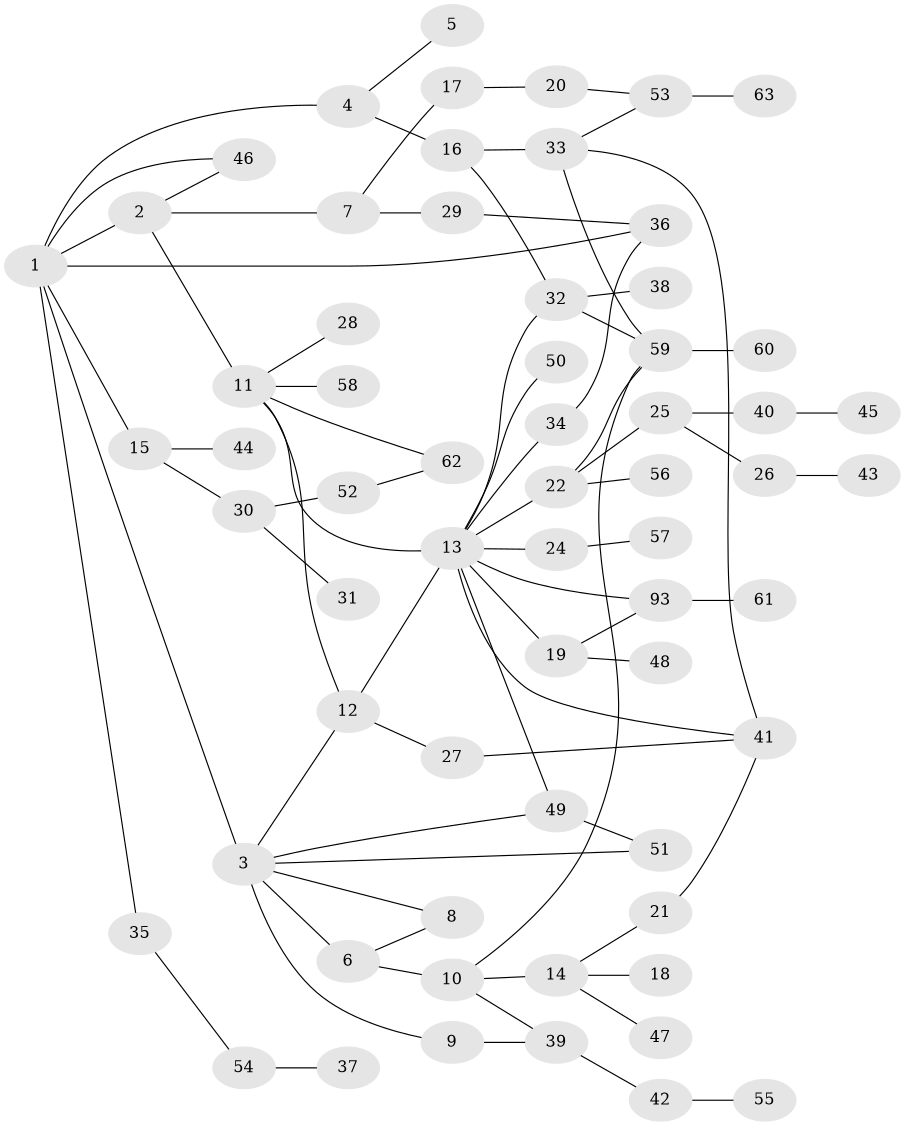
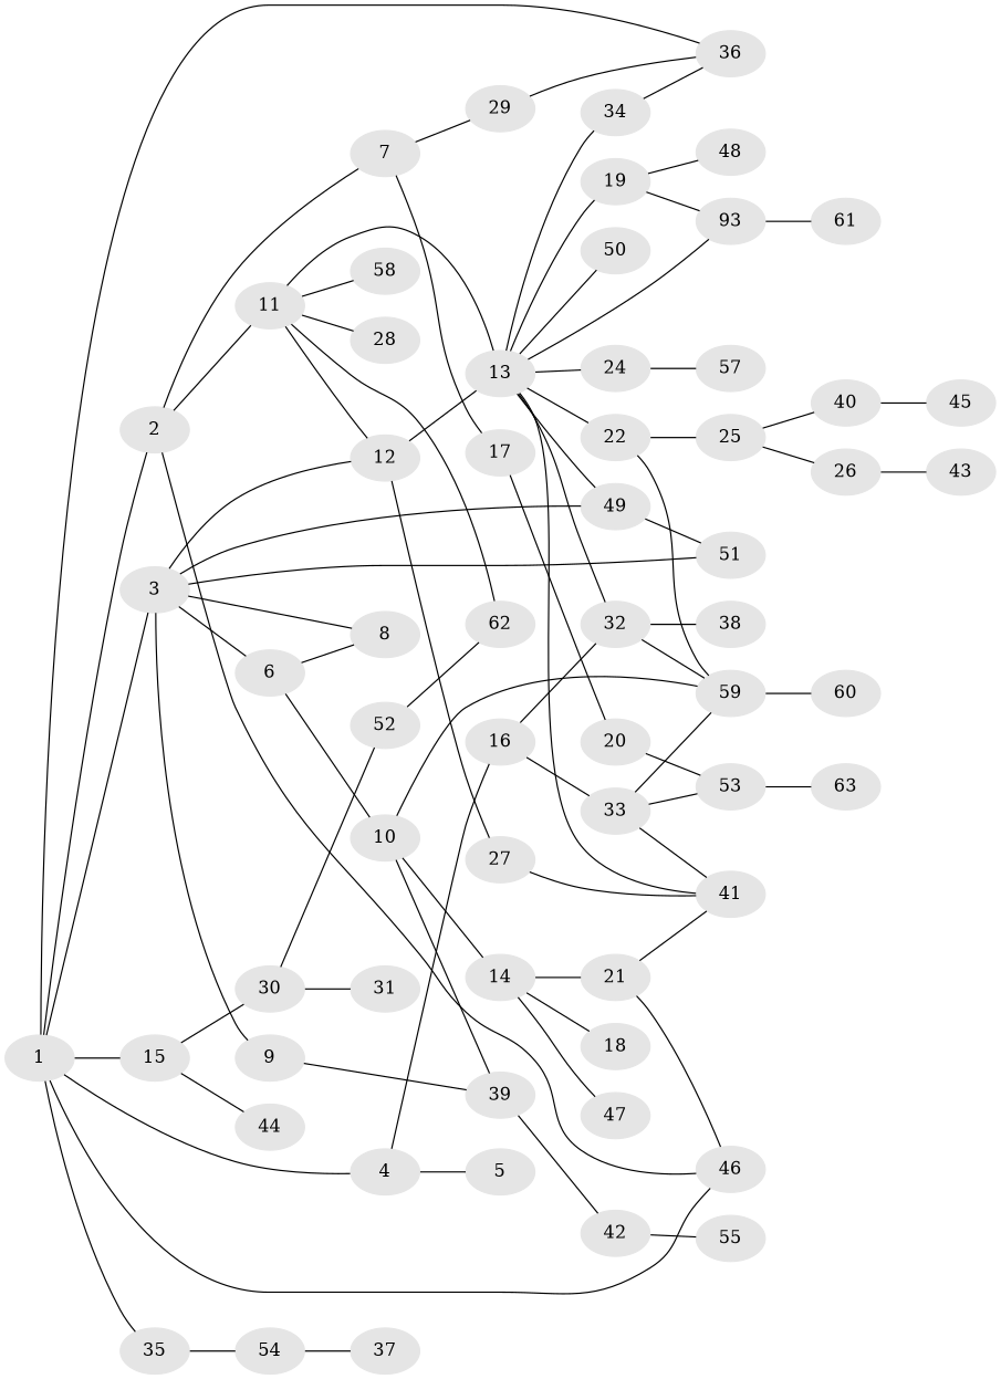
  graph {
    rankdir=LR
    node [color=gray90 style=filled]
    edge [weight=1.0]
    1
    2
    3
    4
    15
    35
    36
    46
    7
    11
    6
    8
    9
    12
    49
    51
    5
    16
    44
    30
    21
    41
    54
    17
    29
    13
    28
    58
    62
    10
    39
    27
    32
    33
    14
    59
    20
    42
    18
    47
    60
    19
    22
    n44 [label=93]
    24
    34
    50
    48
    25
-   56
    61
    57
    38
    31
    52
    53
    63
    26
    40
    43
    45
    37
    55
    1 -- 2
    1 -- 3
    1 -- 4
    1 -- 15
    1 -- 35
    1 -- 36
    1 -- 46
    2 -- 46
    2 -- 7
    2 -- 11
    3 -- 6
    3 -- 8
    3 -- 9
    3 -- 12
    3 -- 49
    3 -- 51 [weight=2.0]
    4 -- 5
    4 -- 16
    15 -- 44
    15 -- 30
    35 -- 54
    7 -- 17
    7 -- 29
    11 -- 12
    11 -- 13
    11 -- 28
    11 -- 58 [weight=3.0]
    11 -- 62
    6 -- 8
    6 -- 10
    9 -- 39
    12 -- 13
    12 -- 27
    49 -- 51
    16 -- 32 [weight=3.0]
    16 -- 33
    30 -- 31
    30 -- 52
+   21 -- 46
    21 -- 41
    54 -- 37 [weight=2.0]
    17 -- 20
    29 -- 36
    13 -- 49
    13 -- 41
    13 -- 32
    13 -- 19
    13 -- 22 [weight=2.0]
    13 -- n44
    13 -- 24
    13 -- 34
    13 -- 50
    10 -- 39
    10 -- 14
    10 -- 59
    39 -- 42
    27 -- 41
    32 -- 59
    32 -- 38
    33 -- 41
    33 -- 59 [weight=2.0]
    33 -- 53
    14 -- 21 [weight=2.0]
    14 -- 18
    14 -- 47
    59 -- 60
    20 -- 53
    42 -- 55
    19 -- n44 [weight=2.0]
    19 -- 48
    22 -- 59
    22 -- 25 [weight=3.0]
-   22 -- 56
    n44 -- 61
    24 -- 57
    34 -- 36
    25 -- 26
    25 -- 40
    52 -- 62
    53 -- 63
    26 -- 43 [weight=2.0]
    40 -- 45
  }
